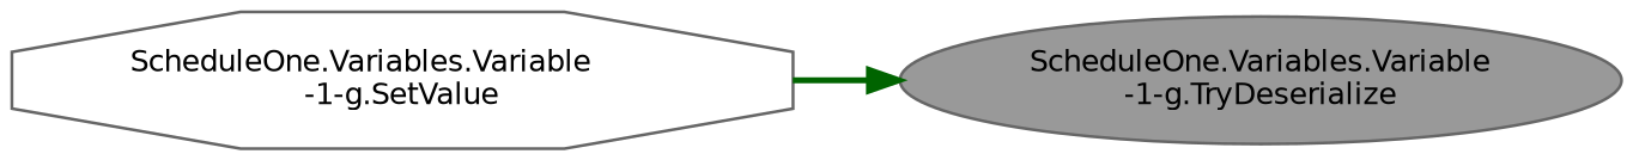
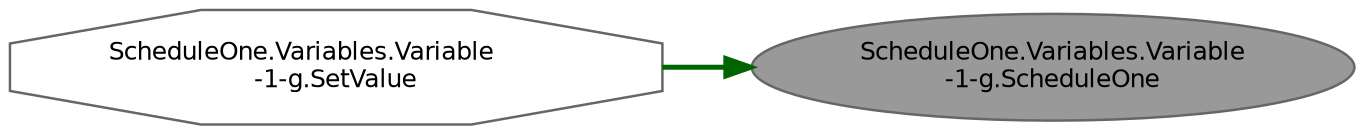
  digraph {
    rankdir=RL
    node [fontname=Helvetica fontsize=10 style=filled]
-   n1 [color=gray40 fillcolor=grey60 fontcolor=black height=0.2 label="ScheduleOne.Variables.Variable\l-1-g.TryDeserialize" shape=ellipse width=0.4]
+   n1 [color=gray40 fillcolor=grey60 fontcolor=black height=0.2 label="ScheduleOne.Variables.Variable\l-1-g.ScheduleOne" shape=ellipse width=0.4]
    n2 [color=grey40 fillcolor=white height=0.2 label="ScheduleOne.Variables.Variable\l-1-g.SetValue" shape=octagon width=0.4]
    n1 -> n2 [color=darkgreen dir=back fontname=Helvetica fontsize=10 labelfontname=Helvetica labelfontsize=10 style=bold]
  }
